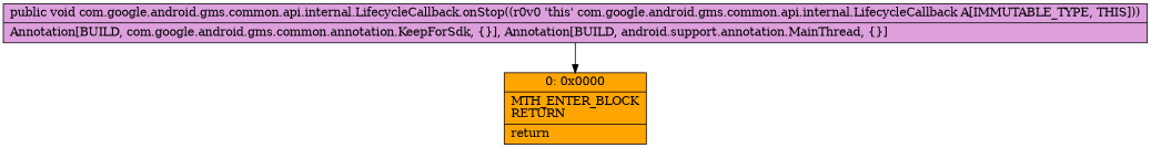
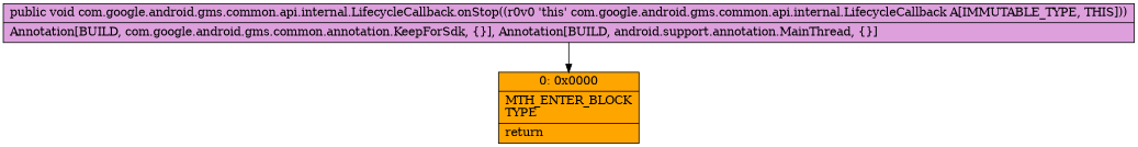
  digraph {
    node [shape=record style=filled]
-   n1 [label="{0\:\ 0x0000|MTH_ENTER_BLOCK\lRETURN\l|return\l}" fillcolor=orange]
+   n1 [label="{0\:\ 0x0000|MTH_ENTER_BLOCK\lTYPE\l|return\l}" fillcolor=orange]
    n2 [label="{public void com.google.android.gms.common.api.internal.LifecycleCallback.onStop((r0v0 'this' com.google.android.gms.common.api.internal.LifecycleCallback A[IMMUTABLE_TYPE, THIS]))  | Annotation[BUILD, com.google.android.gms.common.annotation.KeepForSdk, \{\}], Annotation[BUILD, android.support.annotation.MainThread, \{\}]\l}" fillcolor=plum]
    n2 -> n1
  }
